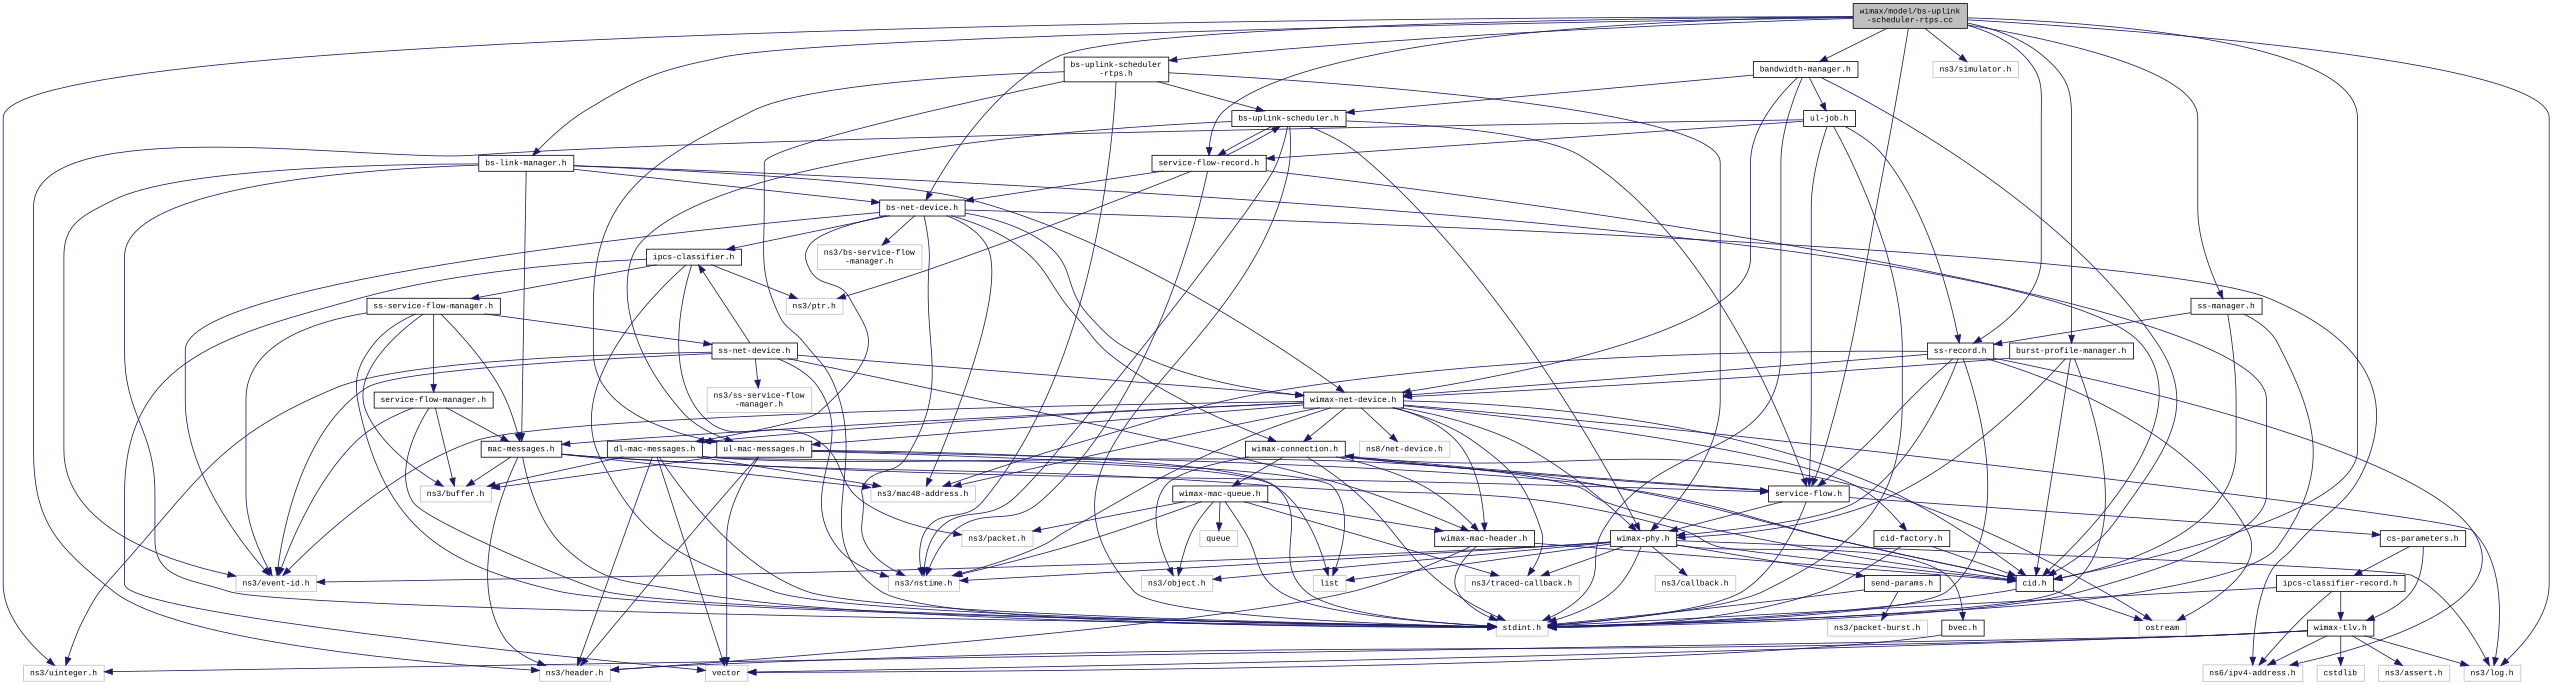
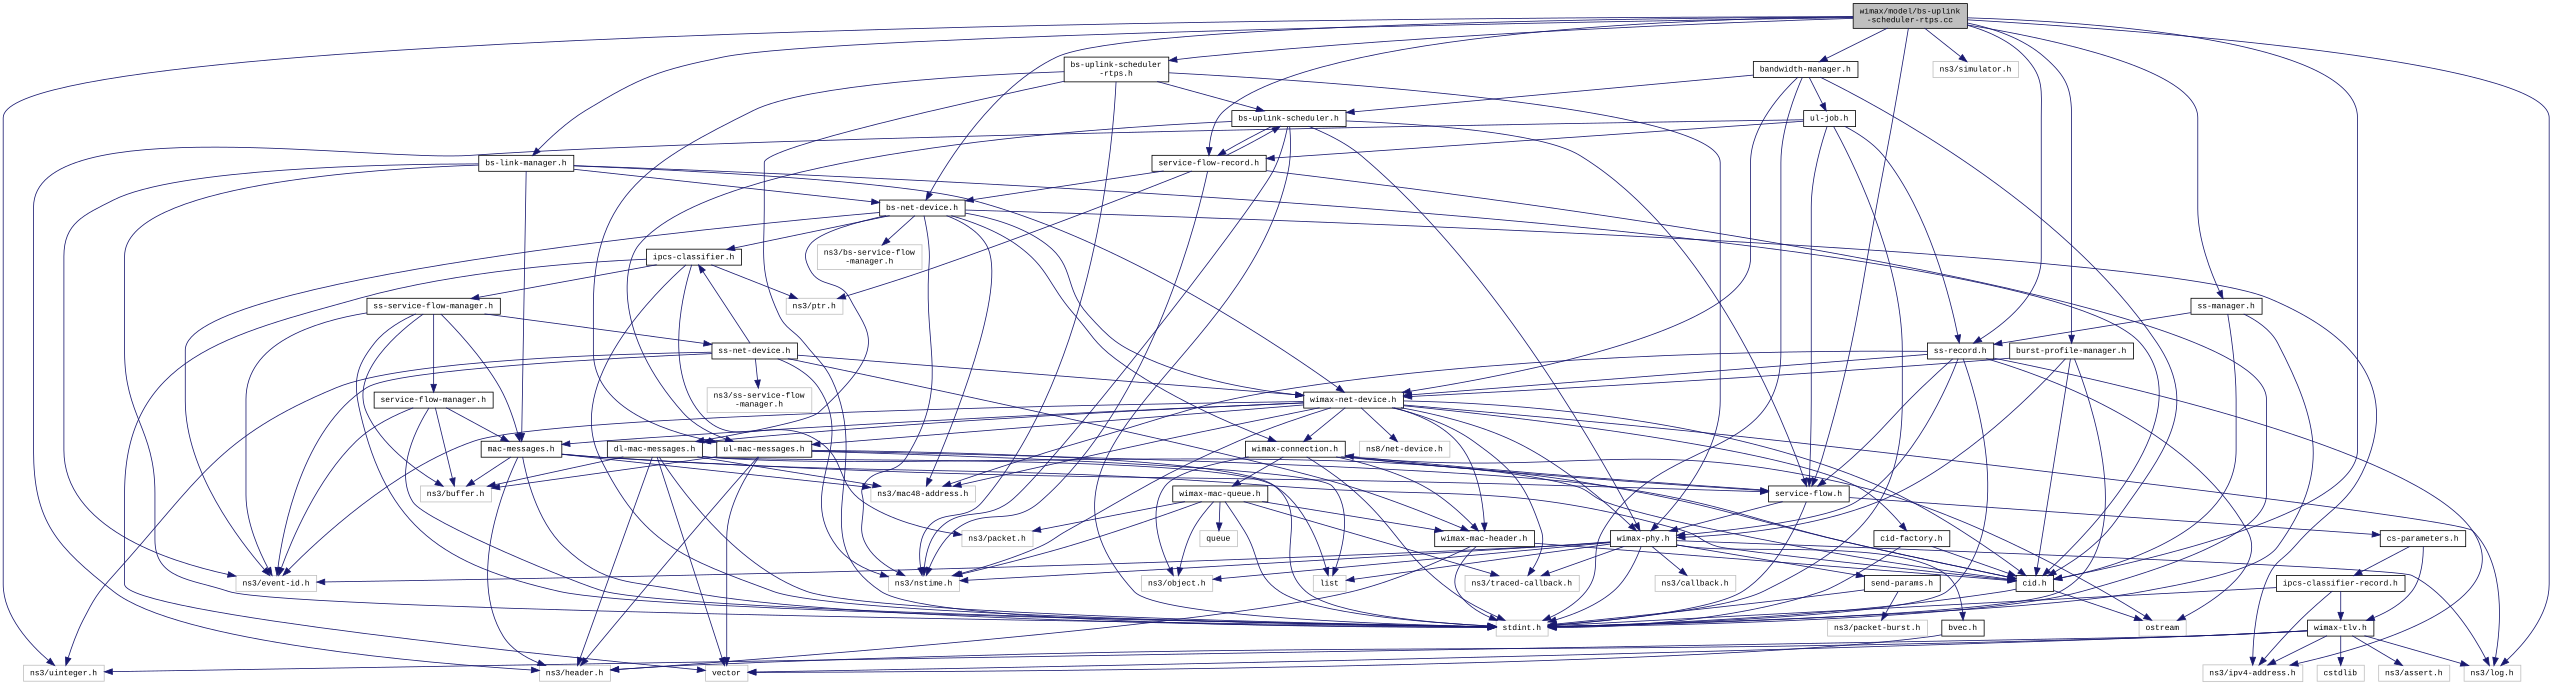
  digraph {
    fontname="Liberation Mono"
    node [color=black fillcolor=white fontname="Liberation Mono" fontsize=10 shape=record style=filled]
    edge [color=midnightblue fontname="Liberation Mono" fontsize=10 labelfontname=Helvetica labelfontsize=10 style=solid]
    n1 [fillcolor=grey75 fontcolor=black height=0.2 label="wimax/model/bs-uplink\l-scheduler-rtps.cc" width=0.4]
    n2 [height=0.2 label="bs-uplink-scheduler\l-rtps.h" width=0.4]
    n3 [height=0.2 label="cid.h" width=0.4]
    n4 [color=grey75 height=0.2 label="ns3/log.h" width=0.4]
    n5 [height=0.2 label="service-flow-record.h" width=0.4]
    n6 [height=0.2 label="bs-net-device.h" width=0.4]
    n7 [height=0.2 label="service-flow.h" width=0.4]
    n8 [color=grey75 height=0.2 label="ns3/uinteger.h" width=0.4]
    n9 [color=grey75 height=0.2 label="ns3/simulator.h" width=0.4]
    n10 [height=0.2 label="burst-profile-manager.h" width=0.4]
    n11 [height=0.2 label="ss-manager.h" width=0.4]
    n12 [height=0.2 label="ss-record.h" width=0.4]
    n13 [height=0.2 label="bs-link-manager.h" width=0.4]
    n14 [height=0.2 label="bandwidth-manager.h" width=0.4]
    n15 [color=grey75 height=0.2 label="stdint.h" width=0.4]
    n16 [height=0.2 label="ul-mac-messages.h" width=0.4]
    n17 [color=grey75 height=0.2 label="ns3/nstime.h" width=0.4]
    n18 [height=0.2 label="wimax-phy.h" width=0.4]
    n19 [height=0.2 label="bs-uplink-scheduler.h" width=0.4]
    n20 [color=grey75 height=0.2 label=ostream width=0.4]
    n21 [color=grey75 height=0.2 label="ns3/ptr.h" width=0.4]
    n22 [color=grey75 height=0.2 label="ns3/event-id.h" width=0.4]
    n23 [height=0.2 label="wimax-net-device.h" width=0.4]
    n24 [color=grey75 height=0.2 label="ns3/mac48-address.h" width=0.4]
    n25 [height=0.2 label="wimax-connection.h" width=0.4]
-   n26 [color=grey75 height=0.2 label="ns6/ipv4-address.h" width=0.4]
+   n26 [color=grey75 height=0.2 label="ns3/ipv4-address.h" width=0.4]
    n27 [height=0.2 label="dl-mac-messages.h" width=0.4]
    n28 [color=grey75 height=0.2 label="ns3/bs-service-flow\l-manager.h" width=0.4]
    n29 [height=0.2 label="ipcs-classifier.h" width=0.4]
    n30 [height=0.2 label="cs-parameters.h" width=0.4]
    n31 [height=0.2 label="mac-messages.h" width=0.4]
    n32 [height=0.2 label="ul-job.h" width=0.4]
    n33 [color=grey75 height=0.2 label="ns3/buffer.h" width=0.4]
    n34 [color=grey75 height=0.2 label=list width=0.4]
    n35 [color=grey75 height=0.2 label="ns3/header.h" width=0.4]
    n36 [color=grey75 height=0.2 label=vector width=0.4]
    n37 [color=grey75 height=0.2 label="ns3/callback.h" width=0.4]
    n38 [height=0.2 label="bvec.h" width=0.4]
    n39 [height=0.2 label="send-params.h" width=0.4]
    n40 [color=grey75 height=0.2 label="ns3/object.h" width=0.4]
    n41 [color=grey75 height=0.2 label="ns3/traced-callback.h" width=0.4]
    n42 [color=grey75 height=0.2 label="ns3/packet-burst.h" width=0.4]
    n43 [color=grey75 height=0.2 label="ns8/net-device.h" width=0.4]
    n44 [height=0.2 label="wimax-mac-header.h" width=0.4]
    n45 [height=0.2 label="cid-factory.h" width=0.4]
    n46 [height=0.2 label="wimax-mac-queue.h" width=0.4]
    n47 [color=grey75 height=0.2 label="ns3/packet.h" width=0.4]
    n48 [height=0.2 label="ss-service-flow-manager.h" width=0.4]
    n49 [color=grey75 height=0.2 label=queue width=0.4]
    n50 [height=0.2 label="ipcs-classifier-record.h" width=0.4]
    n51 [height=0.2 label="wimax-tlv.h" width=0.4]
    n52 [color=grey75 height=0.2 label=cstdlib width=0.4]
    n53 [color=grey75 height=0.2 label="ns3/assert.h" width=0.4]
    n54 [height=0.2 label="service-flow-manager.h" width=0.4]
    n55 [height=0.2 label="ss-net-device.h" width=0.4]
    n56 [color=grey75 height=0.2 label="ns3/ss-service-flow\l-manager.h" width=0.4]
    n1 -> n2
    n1 -> n3
    n1 -> n4
    n1 -> n5
    n1 -> n6
    n1 -> n7
    n1 -> n8
    n1 -> n9
    n1 -> n10
    n1 -> n11
    n1 -> n12
    n1 -> n13
    n1 -> n14
    n2 -> n15
    n2 -> n16
    n2 -> n17
    n2 -> n18
    n2 -> n19
    n3 -> n15
    n3 -> n20
    n5 -> n6
    n5 -> n15
    n5 -> n17
    n5 -> n19
    n5 -> n21
    n6 -> n17
    n6 -> n22
    n6 -> n23
    n6 -> n24
    n6 -> n25
    n6 -> n26
    n6 -> n27
    n6 -> n28
    n6 -> n29
    n7 -> n15
    n7 -> n18
    n7 -> n25
    n7 -> n30
    n10 -> n3
    n10 -> n15
    n10 -> n18
    n10 -> n23
    n11 -> n3
    n11 -> n12
    n11 -> n15
    n12 -> n7
    n12 -> n15
    n12 -> n18
    n12 -> n20
    n12 -> n23
    n12 -> n24
    n12 -> n26
    n13 -> n3
    n13 -> n6
    n13 -> n15
    n13 -> n22
    n13 -> n23
    n13 -> n31
    n14 -> n3
    n14 -> n15
    n14 -> n19
    n14 -> n23
    n14 -> n32
    n16 -> n3
    n16 -> n15
    n16 -> n33
    n16 -> n34
    n16 -> n35
    n16 -> n36
    n18 -> n4
    n18 -> n15
    n18 -> n17
    n18 -> n22
    n18 -> n34
    n18 -> n37
    n18 -> n38
    n18 -> n39
    n18 -> n40
    n18 -> n41
    n19 -> n5
    n19 -> n7
    n19 -> n15
    n19 -> n16
    n19 -> n17
    n19 -> n18
    n23 -> n3
    n23 -> n4
    n23 -> n16
    n23 -> n17
    n23 -> n18
    n23 -> n22
    n23 -> n24
    n23 -> n25
    n23 -> n27
    n23 -> n31
    n23 -> n41
    n23 -> n43
    n23 -> n44
    n23 -> n45
    n25 -> n3
    n25 -> n7
    n25 -> n15
    n25 -> n20
    n25 -> n40
    n25 -> n44
    n25 -> n46
    n27 -> n3
    n27 -> n15
    n27 -> n24
    n27 -> n33
    n27 -> n34
    n27 -> n35
    n27 -> n36
    n29 -> n15
    n29 -> n21
    n29 -> n36
    n29 -> n47
    n29 -> n48
    n30 -> n50
    n30 -> n51
    n31 -> n3
    n31 -> n7
    n31 -> n15
    n31 -> n24
    n31 -> n33
    n31 -> n35
    n32 -> n5
    n32 -> n7
    n32 -> n12
    n32 -> n15
    n32 -> n35
    n38 -> n36
    n39 -> n15
    n39 -> n42
    n44 -> n3
    n44 -> n15
    n44 -> n35
    n45 -> n3
    n45 -> n15
    n46 -> n15
    n46 -> n17
    n46 -> n40
    n46 -> n41
    n46 -> n44
    n46 -> n47
    n46 -> n49
    n48 -> n15
    n48 -> n22
    n48 -> n31
    n48 -> n33
    n48 -> n54
    n48 -> n55
    n50 -> n15
    n50 -> n26
    n50 -> n51
    n51 -> n4
    n51 -> n8
    n51 -> n26
    n51 -> n35
    n51 -> n36
    n51 -> n52
    n51 -> n53
    n54 -> n15
    n54 -> n22
    n54 -> n31
    n54 -> n33
    n55 -> n8
    n55 -> n17
    n55 -> n22
    n55 -> n23
    n55 -> n29
    n55 -> n44
    n55 -> n56
  }
